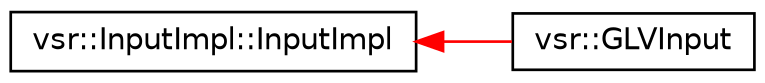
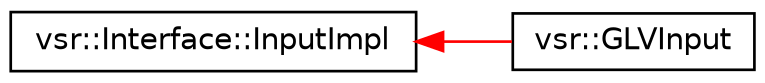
  digraph {
    rankdir=LR
    node [color=black fillcolor=white fontname=Helvetica fontsize=11 shape=record style=filled]
-   n1 [height=0.2 label="vsr::InputImpl::InputImpl" width=0.4]
+   n1 [height=0.2 label="vsr::Interface::InputImpl" width=0.4]
    n2 [height=0.2 label="vsr::GLVInput" width=0.4]
    n1 -> n2 [color=red dir=back fontname=Helvetica fontsize=11 labelfontname=Helvetica labelfontsize=11 style=solid]
  }
